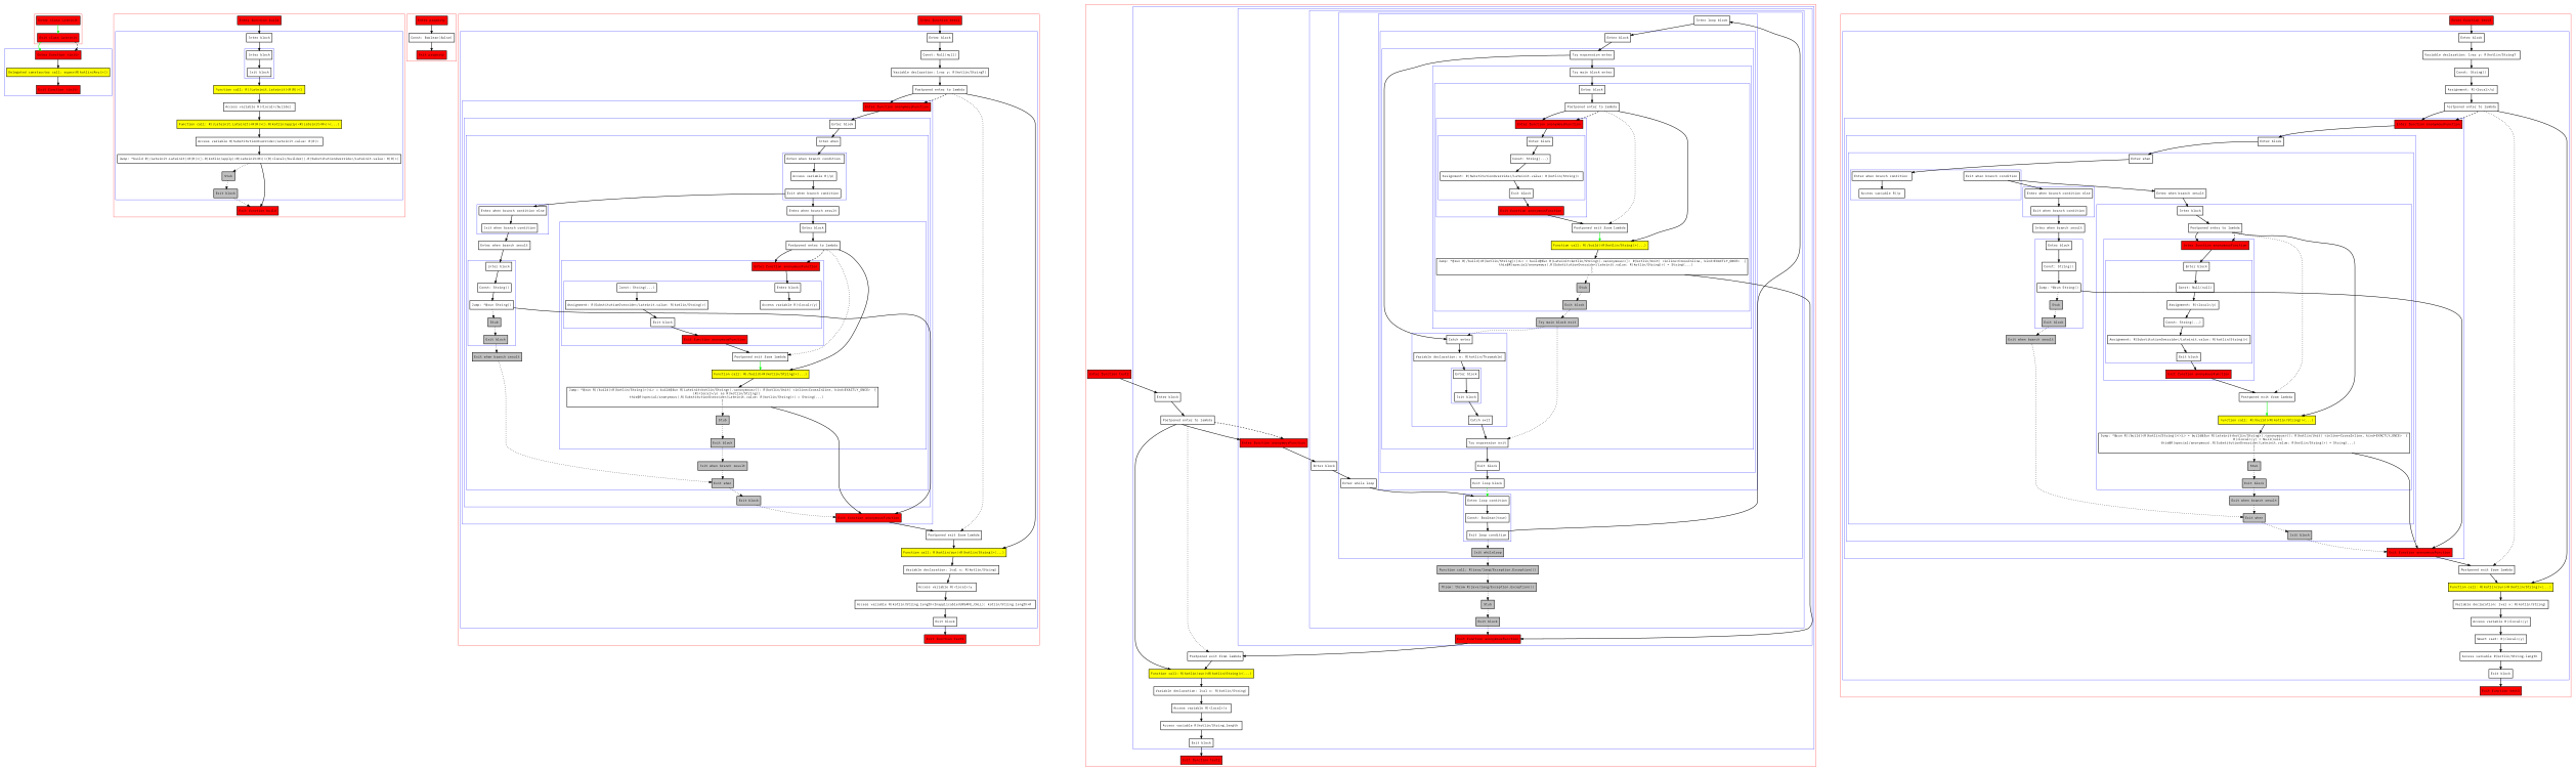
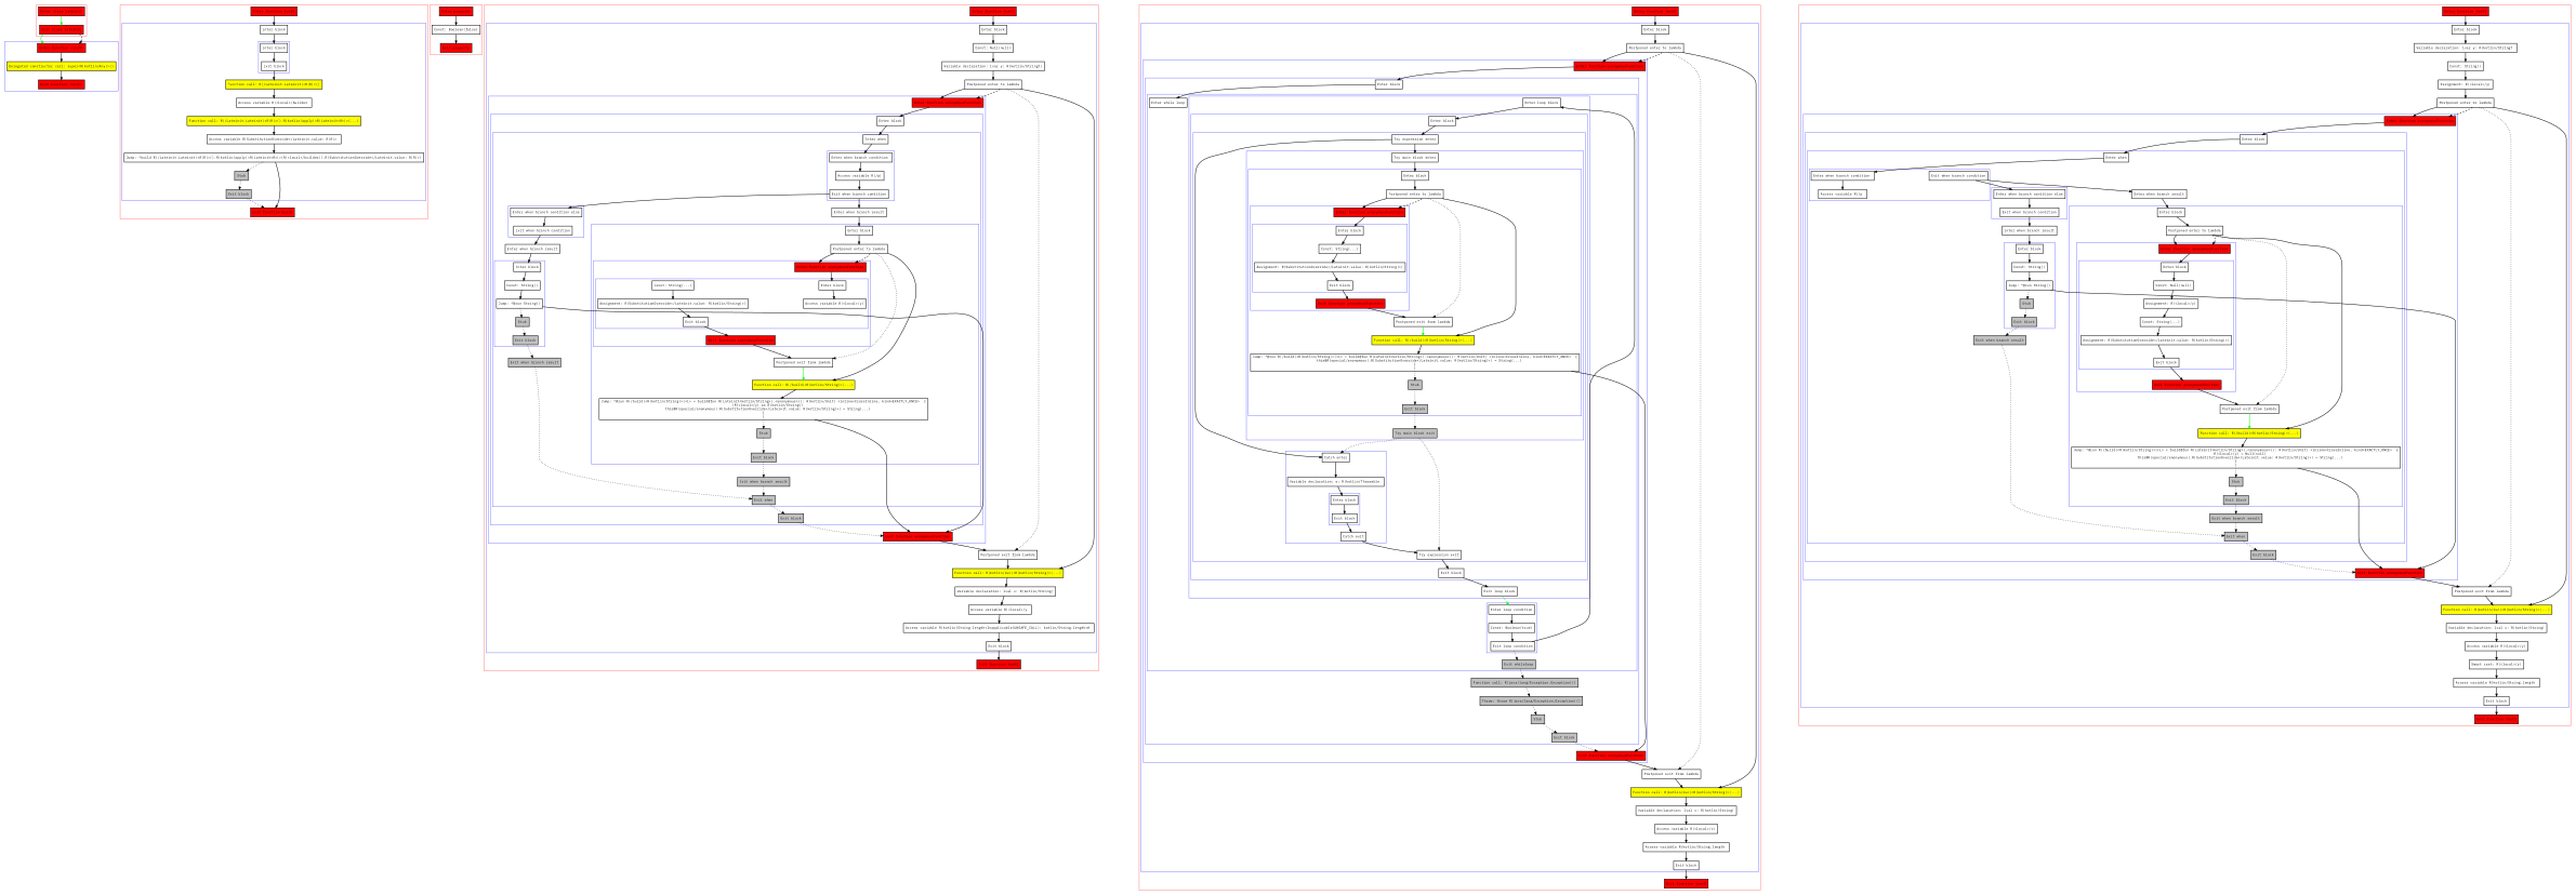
  digraph {
    fontname="IBM Plex Mono"
    nodesep=3
    node [fontname="IBM Plex Mono" penwidth=2 shape=box]
    edge [fontname="IBM Plex Mono" penwidth=2]
    n1 [fillcolor=red label="Enter class Lateinit" style=filled]
    n2 [fillcolor=red label="Exit class Lateinit" style=filled]
    n3 [fillcolor=red label="Enter function <init>" style=filled]
    n4 [fillcolor=yellow label="Delegated constructor call: super<R|kotlin/Any|>()" style=filled]
    n5 [fillcolor=red label="Exit function <init>" style=filled]
    n6 [label="Enter block"]
    n7 [label="Exit block"]
    n8 [label="Enter block"]
    n9 [fillcolor=yellow label="Function call: R|/Lateinit.Lateinit|<R|R|>()" style=filled]
    n10 [label="Access variable R|<local>/builder|"]
    n11 [fillcolor=yellow label="Function call: R|/Lateinit.Lateinit|<R|R|>().R|kotlin/apply|<R|Lateinit<R>|>(...)" style=filled]
    n12 [label="Access variable R|SubstitutionOverride</Lateinit.value: R|R|>|"]
    n13 [label="Jump: ^build R|/Lateinit.Lateinit|<R|R|>().R|kotlin/apply|<R|Lateinit<R>|>(R|<local>/builder|).R|SubstitutionOverride</Lateinit.value: R|R|>|"]
    n14 [fillcolor=gray label=Stub style=filled]
    n15 [fillcolor=gray label="Exit block" style=filled]
    n16 [fillcolor=red label="Enter function build" style=filled]
    n17 [fillcolor=red label="Exit function build" style=filled]
    n18 [fillcolor=red label="Enter property" style=filled]
    n19 [label="Const: Boolean(false)"]
    n20 [fillcolor=red label="Exit property" style=filled]
    n21 [label="Enter when branch condition "]
    n22 [label="Access variable R|/p|"]
    n23 [label="Exit when branch condition"]
    n24 [label="Enter when branch condition else"]
    n25 [label="Exit when branch condition"]
    n26 [label="Enter block"]
    n27 [label="Const: String()"]
    n28 [label="Jump: ^@run String()"]
    n29 [fillcolor=gray label=Stub style=filled]
    n30 [fillcolor=gray label="Exit block" style=filled]
    n31 [label="Enter block"]
    n32 [label="Access variable R|<local>/y|"]
    n33 [label="Const: String(...)"]
    n34 [label="Assignment: R|SubstitutionOverride</Lateinit.value: R|kotlin/String|>|"]
    n35 [label="Exit block"]
    n36 [fillcolor=red label="Enter function anonymousFunction" style=filled]
    n37 [fillcolor=red label="Exit function anonymousFunction" style=filled]
    n38 [label="Enter block"]
    n39 [label="Postponed enter to lambda"]
    n40 [label="Postponed exit from lambda"]
    n41 [fillcolor=yellow label="Function call: R|/build|<R|kotlin/String|>(...)" style=filled]
    n42 [label="Jump: ^@run R|/build|<R|kotlin/String|>(<L> = build@fun R|Lateinit<kotlin/String>|.<anonymous>(): R|kotlin/Unit| <inline=CrossInline, kind=EXACTLY_ONCE>  {\n    (R|<local>/y| as R|kotlin/String|)\n    this@R|special/anonymous|.R|SubstitutionOverride</Lateinit.value: R|kotlin/String|>| = String(...)\n}\n)"]
    n43 [fillcolor=gray label=Stub style=filled]
    n44 [fillcolor=gray label="Exit block" style=filled]
    n45 [label="Enter when"]
    n46 [label="Enter when branch result"]
    n47 [fillcolor=gray label="Exit when branch result" style=filled]
    n48 [label="Enter when branch result"]
    n49 [fillcolor=gray label="Exit when branch result" style=filled]
    n50 [fillcolor=gray label="Exit when" style=filled]
    n51 [label="Enter block"]
    n52 [fillcolor=gray label="Exit block" style=filled]
    n53 [fillcolor=red label="Enter function anonymousFunction" style=filled]
    n54 [fillcolor=red label="Exit function anonymousFunction" style=filled]
    n55 [label="Enter block"]
    n56 [label="Const: Null(null)"]
    n57 [label="Variable declaration: lvar y: R|kotlin/String?|"]
    n58 [label="Postponed enter to lambda"]
    n59 [label="Postponed exit from lambda"]
    n60 [fillcolor=yellow label="Function call: R|kotlin/run|<R|kotlin/String|>(...)" style=filled]
    n61 [label="Variable declaration: lval x: R|kotlin/String|"]
    n62 [label="Access variable R|<local>/y|"]
    n63 [label="Access variable R|kotlin/String.length<Inapplicable(UNSAFE_CALL): kotlin/String.length>#|"]
    n64 [label="Exit block"]
    n65 [fillcolor=red label="Enter function test1" style=filled]
    n66 [fillcolor=red label="Exit function test1" style=filled]
    n67 [label="Enter loop condition"]
    n68 [label="Const: Boolean(true)"]
    n69 [label="Exit loop condition"]
    n70 [label="Enter block"]
    n71 [label="Const: String(...)"]
    n72 [label="Assignment: R|SubstitutionOverride</Lateinit.value: R|kotlin/String|>|"]
    n73 [label="Exit block"]
    n74 [fillcolor=red label="Enter function anonymousFunction" style=filled]
    n75 [fillcolor=red label="Exit function anonymousFunction" style=filled]
    n76 [label="Enter block"]
    n77 [label="Postponed enter to lambda"]
    n78 [label="Postponed exit from lambda"]
    n79 [fillcolor=yellow label="Function call: R|/build|<R|kotlin/String|>(...)" style=filled]
    n80 [label="Jump: ^@run R|/build|<R|kotlin/String|>(<L> = build@fun R|Lateinit<kotlin/String>|.<anonymous>(): R|kotlin/Unit| <inline=CrossInline, kind=EXACTLY_ONCE>  {\n    this@R|special/anonymous|.R|SubstitutionOverride</Lateinit.value: R|kotlin/String|>| = String(...)\n}\n)"]
    n81 [fillcolor=gray label=Stub style=filled]
    n82 [fillcolor=gray label="Exit block" style=filled]
    n83 [label="Try main block enter"]
    n84 [fillcolor=gray label="Try main block exit" style=filled]
    n85 [label="Enter block"]
    n86 [label="Exit block"]
    n87 [label="Catch enter"]
    n88 [label="Variable declaration: e: R|kotlin/Throwable|"]
    n89 [label="Catch exit"]
    n90 [label="Try expression enter"]
    n91 [label="Try expression exit"]
    n92 [label="Enter block"]
    n93 [label="Exit block"]
    n94 [label="Enter loop block"]
    n95 [label="Exit loop block"]
    n96 [label="Enter while loop"]
    n97 [fillcolor=gray label="Exit whileloop" style=filled]
    n98 [label="Enter block"]
    n99 [fillcolor=gray label="Function call: R|java/lang/Exception.Exception|()" style=filled]
    n100 [fillcolor=gray label="Throw: throw R|java/lang/Exception.Exception|()" style=filled]
    n101 [fillcolor=gray label=Stub style=filled]
    n102 [fillcolor=gray label="Exit block" style=filled]
    n103 [fillcolor=red label="Enter function anonymousFunction" style=filled]
    n104 [fillcolor=red label="Exit function anonymousFunction" style=filled]
    n105 [label="Enter block"]
    n106 [label="Postponed enter to lambda"]
    n107 [label="Postponed exit from lambda"]
    n108 [fillcolor=yellow label="Function call: R|kotlin/run|<R|kotlin/String|>(...)" style=filled]
    n109 [label="Variable declaration: lval x: R|kotlin/String|"]
    n110 [label="Access variable R|<local>/x|"]
    n111 [label="Access variable R|kotlin/String.length|"]
    n112 [label="Exit block"]
    n113 [fillcolor=red label="Enter function test2" style=filled]
    n114 [fillcolor=red label="Exit function test2" style=filled]
    n115 [label="Enter when branch condition "]
    n116 [label="Access variable R|/p|"]
    n117 [label="Exit when branch condition"]
    n118 [label="Enter when branch condition else"]
    n119 [label="Exit when branch condition"]
    n120 [label="Enter block"]
    n121 [label="Const: String()"]
    n122 [label="Jump: ^@run String()"]
    n123 [fillcolor=gray label=Stub style=filled]
    n124 [fillcolor=gray label="Exit block" style=filled]
    n125 [label="Enter block"]
    n126 [label="Const: Null(null)"]
    n127 [label="Assignment: R|<local>/y|"]
    n128 [label="Const: String(...)"]
    n129 [label="Assignment: R|SubstitutionOverride</Lateinit.value: R|kotlin/String|>|"]
    n130 [label="Exit block"]
    n131 [fillcolor=red label="Enter function anonymousFunction" style=filled]
    n132 [fillcolor=red label="Exit function anonymousFunction" style=filled]
    n133 [label="Enter block"]
    n134 [label="Postponed enter to lambda"]
    n135 [label="Postponed exit from lambda"]
    n136 [fillcolor=yellow label="Function call: R|/build|<R|kotlin/String|>(...)" style=filled]
    n137 [label="Jump: ^@run R|/build|<R|kotlin/String|>(<L> = build@fun R|Lateinit<kotlin/String>|.<anonymous>(): R|kotlin/Unit| <inline=CrossInline, kind=EXACTLY_ONCE>  {\n    R|<local>/y| = Null(null)\n    this@R|special/anonymous|.R|SubstitutionOverride</Lateinit.value: R|kotlin/String|>| = String(...)\n}\n)"]
    n138 [fillcolor=gray label=Stub style=filled]
    n139 [fillcolor=gray label="Exit block" style=filled]
    n140 [label="Enter when"]
    n141 [label="Enter when branch result"]
    n142 [fillcolor=gray label="Exit when branch result" style=filled]
    n143 [label="Enter when branch result"]
    n144 [fillcolor=gray label="Exit when branch result" style=filled]
    n145 [fillcolor=gray label="Exit when" style=filled]
    n146 [label="Enter block"]
    n147 [fillcolor=gray label="Exit block" style=filled]
    n148 [fillcolor=red label="Enter function anonymousFunction" style=filled]
    n149 [fillcolor=red label="Exit function anonymousFunction" style=filled]
    n150 [label="Enter block"]
    n151 [label="Variable declaration: lvar y: R|kotlin/String?|"]
    n152 [label="Const: String()"]
    n153 [label="Assignment: R|<local>/y|"]
    n154 [label="Postponed enter to lambda"]
    n155 [label="Postponed exit from lambda"]
    n156 [fillcolor=yellow label="Function call: R|kotlin/run|<R|kotlin/String|>(...)" style=filled]
    n157 [label="Variable declaration: lval x: R|kotlin/String|"]
    n158 [label="Access variable R|<local>/y|"]
    n159 [label="Smart cast: R|<local>/y|"]
    n160 [label="Access variable R|kotlin/String.length|"]
    n161 [label="Exit block"]
    n162 [fillcolor=red label="Enter function test3" style=filled]
    n163 [fillcolor=red label="Exit function test3" style=filled]
    subgraph cluster_1 {
      color=red
      n1
      n2
    }
    subgraph cluster_2 {
      color=blue
      n3
      n4
      n5
    }
    subgraph cluster_3 {
      color=red
      n16
      n17
      subgraph cluster_4 {
        color=blue
        n8
        n9
        n10
        n11
        n12
        n13
        n14
        n15
        subgraph cluster_5 {
          color=blue
          n6
          n7
        }
      }
    }
    subgraph cluster_6 {
      color=red
      n18
      n19
      n20
    }
    subgraph cluster_7 {
      color=red
      n65
      n66
      subgraph cluster_8 {
        color=blue
        n55
        n56
        n57
        n58
        n59
        n60
        n61
        n62
        n63
        n64
        subgraph cluster_9 {
          color=blue
          n53
          n54
          subgraph cluster_10 {
            color=blue
            n51
            n52
            subgraph cluster_11 {
              color=blue
              n45
              n46
              n47
              n48
              n49
              n50
              subgraph cluster_12 {
                color=blue
                n21
                n22
                n23
              }
              subgraph cluster_13 {
                color=blue
                n24
                n25
              }
              subgraph cluster_14 {
                color=blue
                n26
                n27
                n28
                n29
                n30
              }
              subgraph cluster_15 {
                color=blue
                n38
                n39
                n40
                n41
                n42
                n43
                n44
                subgraph cluster_16 {
                  color=blue
                  n36
                  n37
                  subgraph cluster_17 {
                    color=blue
                    n31
                    n32
                    n33
                    n34
                    n35
                  }
                }
              }
            }
          }
        }
      }
    }
    subgraph cluster_18 {
      color=red
      n113
      n114
      subgraph cluster_19 {
        color=blue
        n105
        n106
        n107
        n108
        n109
        n110
        n111
        n112
        subgraph cluster_20 {
          color=blue
          n103
          n104
          subgraph cluster_21 {
            color=blue
            n98
            n99
            n100
            n101
            n102
            subgraph cluster_22 {
              color=blue
              n96
              n97
              subgraph cluster_23 {
                color=blue
                n67
                n68
                n69
              }
              subgraph cluster_24 {
                color=blue
                n94
                n95
                subgraph cluster_25 {
                  color=blue
                  n92
                  n93
                  subgraph cluster_26 {
                    color=blue
                    n90
                    n91
                    subgraph cluster_27 {
                      color=blue
                      n83
                      n84
                      subgraph cluster_28 {
                        color=blue
                        n76
                        n77
                        n78
                        n79
                        n80
                        n81
                        n82
                        subgraph cluster_29 {
                          color=blue
                          n74
                          n75
                          subgraph cluster_30 {
                            color=blue
                            n70
                            n71
                            n72
                            n73
                          }
                        }
                      }
                    }
                    subgraph cluster_31 {
                      color=blue
                      n87
                      n88
                      n89
                      subgraph cluster_32 {
                        color=blue
                        n85
                        n86
                      }
                    }
                  }
                }
              }
            }
          }
        }
      }
    }
    subgraph cluster_33 {
      color=red
      n162
      n163
      subgraph cluster_34 {
        color=blue
        n150
        n151
        n152
        n153
        n154
        n155
        n156
        n157
        n158
        n159
        n160
        n161
        subgraph cluster_35 {
          color=blue
          n148
          n149
          subgraph cluster_36 {
            color=blue
            n146
            n147
            subgraph cluster_37 {
              color=blue
              n140
              n141
              n142
              n143
              n144
              n145
              subgraph cluster_38 {
                color=blue
                n115
                n116
                n117
              }
              subgraph cluster_39 {
                color=blue
                n118
                n119
              }
              subgraph cluster_40 {
                color=blue
                n120
                n121
                n122
                n123
                n124
              }
              subgraph cluster_41 {
                color=blue
                n133
                n134
                n135
                n136
                n137
                n138
                n139
                subgraph cluster_42 {
                  color=blue
                  n131
                  n132
                  subgraph cluster_43 {
                    color=blue
                    n125
                    n126
                    n127
                    n128
                    n129
                    n130
                  }
                }
              }
            }
          }
        }
      }
    }
    n1 -> n2 [color=green]
    n2 -> n3 [color=green]
    n2 -> n3 [style=dashed]
    n3 -> n4
    n4 -> n5
    n6 -> n7
    n7 -> n9
    n8 -> n6
    n9 -> n10
    n10 -> n11
    n11 -> n12
    n12 -> n13
    n13 -> n14 [style=dotted]
    n13 -> n17
    n14 -> n15 [style=dotted]
    n15 -> n17 [style=dotted]
    n16 -> n8
    n18 -> n19
    n19 -> n20
    n21 -> n22
    n22 -> n23
    n23 -> n24
    n23 -> n48
    n24 -> n25
    n25 -> n46
    n26 -> n27
    n27 -> n28
    n28 -> n29 [style=dotted]
    n28 -> n54
    n29 -> n30 [style=dotted]
    n30 -> n47 [style=dotted]
    n31 -> n32
    n33 -> n34
    n34 -> n35
    n35 -> n37
    n36 -> n31
    n37 -> n40
    n38 -> n39
    n39 -> n36
    n39 -> n36 [style=dashed]
    n39 -> n40 [style=dotted]
    n39 -> n41
    n40 -> n41 [color=green]
    n41 -> n42
    n42 -> n43 [style=dotted]
    n42 -> n54
    n43 -> n44 [style=dotted]
    n44 -> n49 [style=dotted]
    n45 -> n21
    n46 -> n26
    n47 -> n50 [style=dotted]
    n48 -> n38
    n49 -> n50 [style=dotted]
    n50 -> n52 [style=dotted]
    n51 -> n45
    n52 -> n54 [style=dotted]
    n53 -> n51
    n54 -> n59
    n55 -> n56
    n56 -> n57
    n57 -> n58
    n58 -> n53
    n58 -> n53 [style=dashed]
    n58 -> n59 [style=dotted]
    n58 -> n60
    n59 -> n60
    n60 -> n61
    n61 -> n62
    n62 -> n63
    n63 -> n64
    n64 -> n66
    n65 -> n55
    n67 -> n68
    n68 -> n69
    n69 -> n94
    n69 -> n97 [style=dotted]
    n70 -> n71
    n71 -> n72
    n72 -> n73
    n73 -> n75
    n74 -> n70
    n75 -> n78
    n76 -> n77
    n77 -> n74
    n77 -> n74 [style=dashed]
    n77 -> n78 [style=dotted]
    n77 -> n79
    n78 -> n79 [color=green]
    n79 -> n80
    n80 -> n81 [style=dotted]
    n80 -> n104
    n81 -> n82 [style=dotted]
    n82 -> n84 [style=dotted]
    n83 -> n76
    n84 -> n87 [style=dotted]
    n84 -> n91 [style=dotted]
    n85 -> n86
    n86 -> n89
    n87 -> n88
    n88 -> n85
    n89 -> n91
    n90 -> n83
    n90 -> n87
    n91 -> n93
    n92 -> n90
    n93 -> n95
    n94 -> n92
    n95 -> n67 [color=green style=dashed]
-   n96 -> n67
    n97 -> n99 [style=dotted]
    n98 -> n96
    n99 -> n100 [style=dotted]
    n100 -> n101 [style=dotted]
    n101 -> n102 [style=dotted]
    n102 -> n104 [style=dotted]
    n103 -> n98
    n104 -> n107
    n105 -> n106
    n106 -> n103
    n106 -> n103 [style=dashed]
    n106 -> n107 [style=dotted]
    n106 -> n108
    n107 -> n108
    n108 -> n109
    n109 -> n110
    n110 -> n111
    n111 -> n112
    n112 -> n114
    n113 -> n105
    n115 -> n116
    n117 -> n118
    n117 -> n143
    n118 -> n119
    n119 -> n141
    n120 -> n121
    n121 -> n122
    n122 -> n123 [style=dotted]
    n122 -> n149
    n123 -> n124 [style=dotted]
    n124 -> n142 [style=dotted]
    n125 -> n126
    n126 -> n127
    n127 -> n128
    n128 -> n129
    n129 -> n130
    n130 -> n132
    n131 -> n125
    n132 -> n135
    n133 -> n134
    n134 -> n131
    n134 -> n131 [style=dashed]
    n134 -> n135 [style=dotted]
    n134 -> n136
    n135 -> n136 [color=green]
    n136 -> n137
    n137 -> n138 [style=dotted]
    n137 -> n149
    n138 -> n139 [style=dotted]
    n139 -> n144 [style=dotted]
    n140 -> n115
    n141 -> n120
    n142 -> n145 [style=dotted]
    n143 -> n133
    n144 -> n145 [style=dotted]
    n145 -> n147 [style=dotted]
    n146 -> n140
    n147 -> n149 [style=dotted]
    n148 -> n146
    n149 -> n155
    n150 -> n151
    n151 -> n152
    n152 -> n153
    n153 -> n154
    n154 -> n148
    n154 -> n148 [style=dashed]
    n154 -> n155 [style=dotted]
    n154 -> n156
    n155 -> n156
    n156 -> n157
    n157 -> n158
    n158 -> n159
    n159 -> n160
    n160 -> n161
    n161 -> n163
    n162 -> n150
  }
